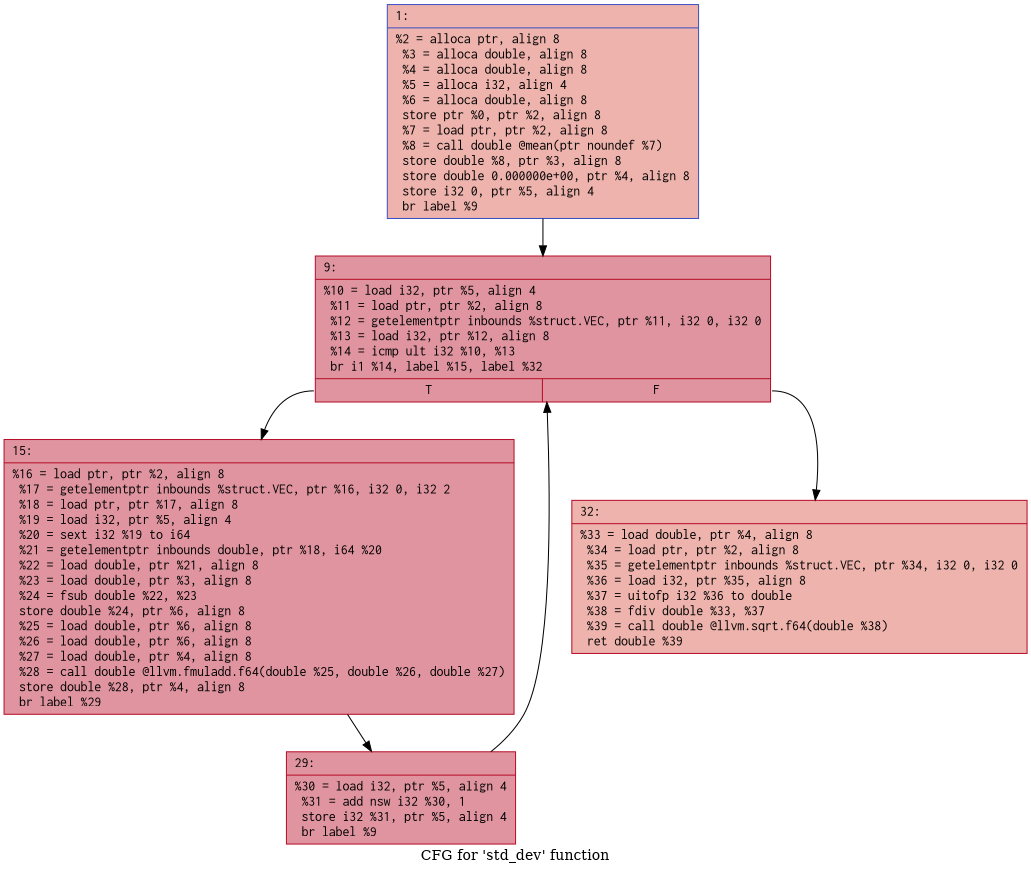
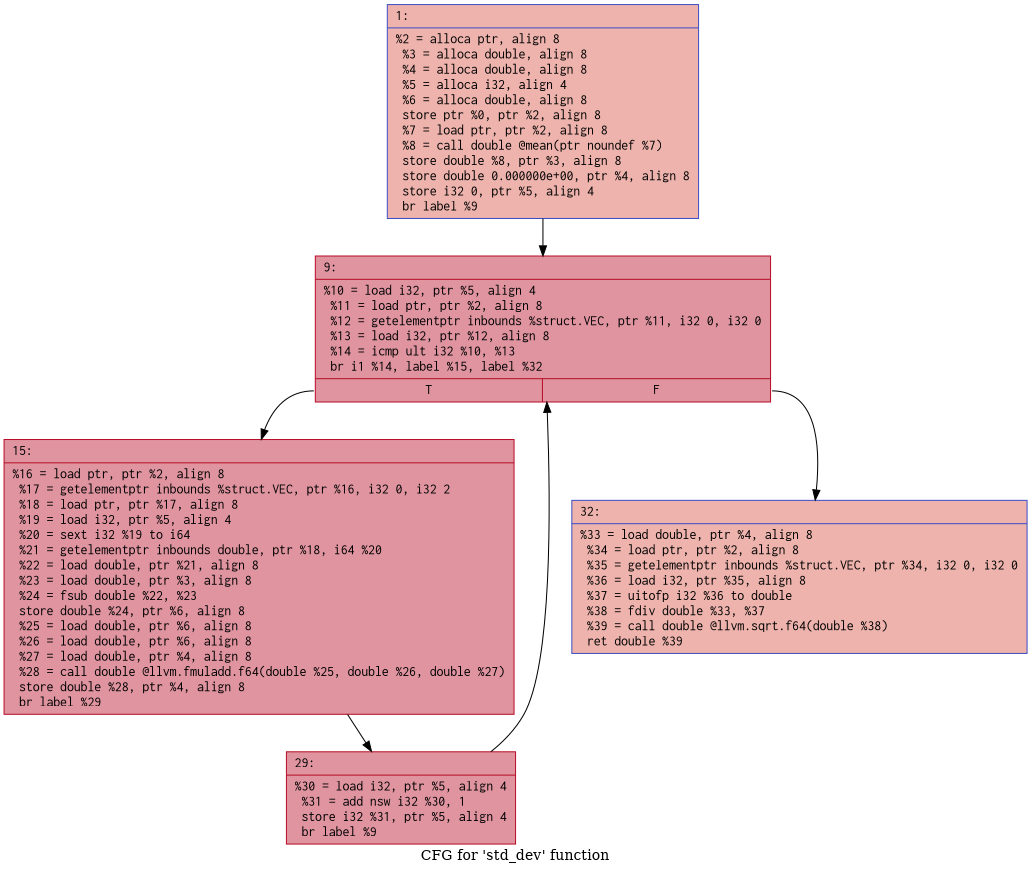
  digraph {
    label="CFG for 'std_dev' function"
    node [color="#b70d28ff" fillcolor="#b70d2870" fontname=Courier shape=record style=filled]
    n1 [color="#3d50c3ff" fillcolor="#d6524470" label="{1:\l|  %2 = alloca ptr, align 8\l  %3 = alloca double, align 8\l  %4 = alloca double, align 8\l  %5 = alloca i32, align 4\l  %6 = alloca double, align 8\l  store ptr %0, ptr %2, align 8\l  %7 = load ptr, ptr %2, align 8\l  %8 = call double @mean(ptr noundef %7)\l  store double %8, ptr %3, align 8\l  store double 0.000000e+00, ptr %4, align 8\l  store i32 0, ptr %5, align 4\l  br label %9\l}"]
    n2 [label="{9:\l|  %10 = load i32, ptr %5, align 4\l  %11 = load ptr, ptr %2, align 8\l  %12 = getelementptr inbounds %struct.VEC, ptr %11, i32 0, i32 0\l  %13 = load i32, ptr %12, align 8\l  %14 = icmp ult i32 %10, %13\l  br i1 %14, label %15, label %32\l|{<s0>T|<s1>F}}"]
    n3 [label="{15:\l|  %16 = load ptr, ptr %2, align 8\l  %17 = getelementptr inbounds %struct.VEC, ptr %16, i32 0, i32 2\l  %18 = load ptr, ptr %17, align 8\l  %19 = load i32, ptr %5, align 4\l  %20 = sext i32 %19 to i64\l  %21 = getelementptr inbounds double, ptr %18, i64 %20\l  %22 = load double, ptr %21, align 8\l  %23 = load double, ptr %3, align 8\l  %24 = fsub double %22, %23\l  store double %24, ptr %6, align 8\l  %25 = load double, ptr %6, align 8\l  %26 = load double, ptr %6, align 8\l  %27 = load double, ptr %4, align 8\l  %28 = call double @llvm.fmuladd.f64(double %25, double %26, double %27)\l  store double %28, ptr %4, align 8\l  br label %29\l}"]
-   n4 [fillcolor="#d6524470" label="{32:\l|  %33 = load double, ptr %4, align 8\l  %34 = load ptr, ptr %2, align 8\l  %35 = getelementptr inbounds %struct.VEC, ptr %34, i32 0, i32 0\l  %36 = load i32, ptr %35, align 8\l  %37 = uitofp i32 %36 to double\l  %38 = fdiv double %33, %37\l  %39 = call double @llvm.sqrt.f64(double %38)\l  ret double %39\l}"]
+   n4 [color="#3d50c3ff" fillcolor="#d6524470" label="{32:\l|  %33 = load double, ptr %4, align 8\l  %34 = load ptr, ptr %2, align 8\l  %35 = getelementptr inbounds %struct.VEC, ptr %34, i32 0, i32 0\l  %36 = load i32, ptr %35, align 8\l  %37 = uitofp i32 %36 to double\l  %38 = fdiv double %33, %37\l  %39 = call double @llvm.sqrt.f64(double %38)\l  ret double %39\l}"]
    n5 [label="{29:\l|  %30 = load i32, ptr %5, align 4\l  %31 = add nsw i32 %30, 1\l  store i32 %31, ptr %5, align 4\l  br label %9\l}"]
    n1 -> n2
    n2 -> n3 [tailport=s0]
    n2 -> n4 [tailport=s1]
    n3 -> n5
    n5 -> n2
  }
